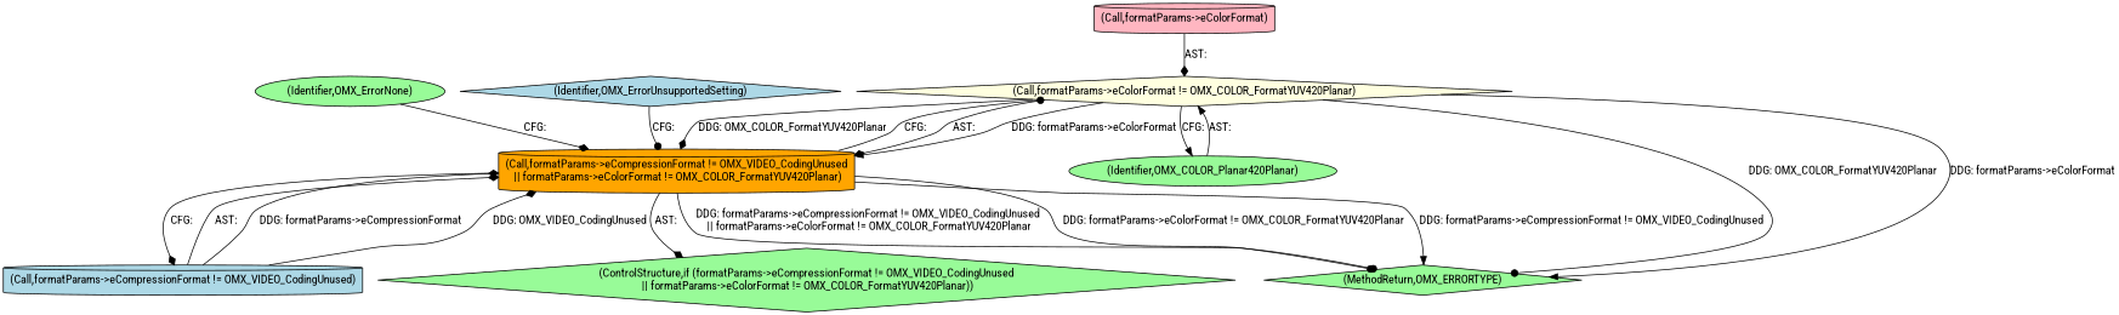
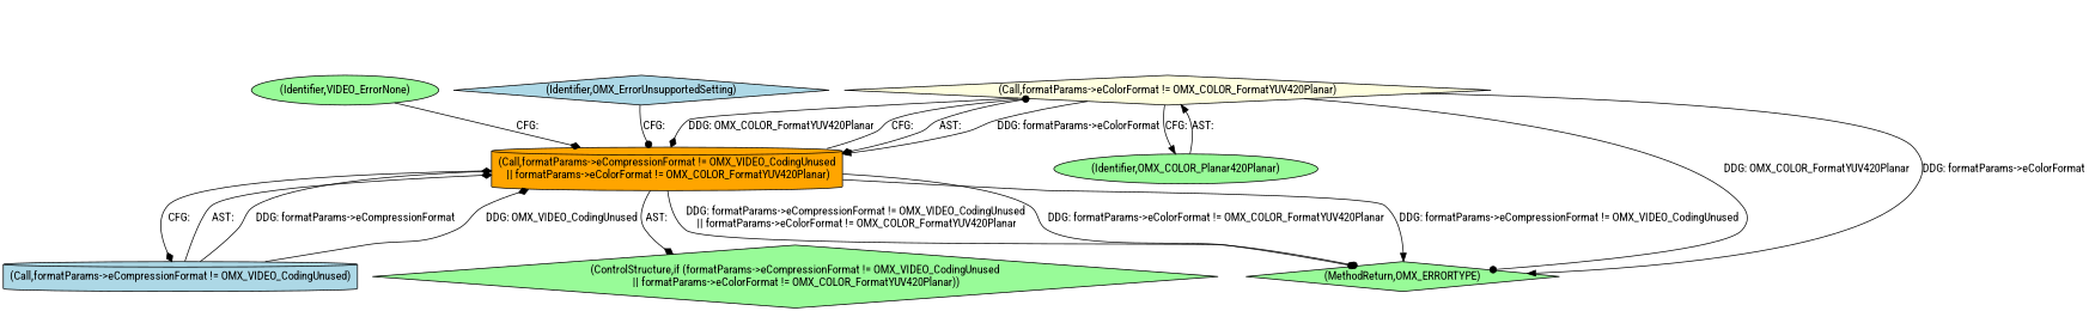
  digraph {
    fontname="Roboto Condensed"
    node [fillcolor=palegreen fontname="Roboto Condensed" shape=diamond style=filled]
    edge [arrowhead=diamond fontname="Roboto Condensed"]
    n1 [fillcolor=lightyellow label="(Call,formatParams->eColorFormat != OMX_COLOR_FormatYUV420Planar)"]
    n2 [fillcolor=orange label="(Call,formatParams->eCompressionFormat != OMX_VIDEO_CodingUnused\n || formatParams->eColorFormat != OMX_COLOR_FormatYUV420Planar)" shape=cylinder]
    n3 [label="(Identifier,OMX_COLOR_Planar420Planar)" shape=ellipse]
    n4 [label="(MethodReturn,OMX_ERRORTYPE)"]
    n5 [fillcolor=lightblue label="(Call,formatParams->eCompressionFormat != OMX_VIDEO_CodingUnused)" shape=cylinder]
    n6 [label="(ControlStructure,if (formatParams->eCompressionFormat != OMX_VIDEO_CodingUnused\n || formatParams->eColorFormat != OMX_COLOR_FormatYUV420Planar))"]
-   n7 [label="(Identifier,OMX_ErrorNone)" shape=ellipse]
+   n7 [label="(Identifier,VIDEO_ErrorNone)" shape=ellipse]
    n8 [fillcolor=lightblue label="(Identifier,OMX_ErrorUnsupportedSetting)"]
-   n9 [fillcolor=lightpink label="(Call,formatParams->eColorFormat)" shape=cylinder]
    n1 -> n2 [label="AST: "]
    n1 -> n2 [arrowhead=normal label="DDG: formatParams->eColorFormat"]
    n1 -> n2 [label="DDG: OMX_COLOR_FormatYUV420Planar"]
    n1 -> n3 [arrowhead=normal label="CFG: "]
    n1 -> n4 [arrowhead=dot label="DDG: OMX_COLOR_FormatYUV420Planar"]
    n1 -> n4 [arrowhead=normal label="DDG: formatParams->eColorFormat"]
    n2 -> n1 [arrowhead=dot label="CFG: "]
    n2 -> n4 [arrowhead=dot label="DDG: formatParams->eColorFormat != OMX_COLOR_FormatYUV420Planar"]
    n2 -> n4 [arrowhead=normal label="DDG: formatParams->eCompressionFormat != OMX_VIDEO_CodingUnused"]
    n2 -> n4 [arrowhead=dot label="DDG: formatParams->eCompressionFormat != OMX_VIDEO_CodingUnused\n || formatParams->eColorFormat != OMX_COLOR_FormatYUV420Planar"]
    n2 -> n5 [label="CFG: "]
    n2 -> n6 [label="AST: "]
    n3 -> n1 [arrowhead=normal label="AST: "]
    n5 -> n2 [label="AST: "]
    n5 -> n2 [label="DDG: formatParams->eCompressionFormat"]
    n5 -> n2 [label="DDG: OMX_VIDEO_CodingUnused"]
    n7 -> n2 [label="CFG: "]
    n8 -> n2 [arrowhead=dot label="CFG: "]
-   n9 -> n1 [label="AST: "]
  }
